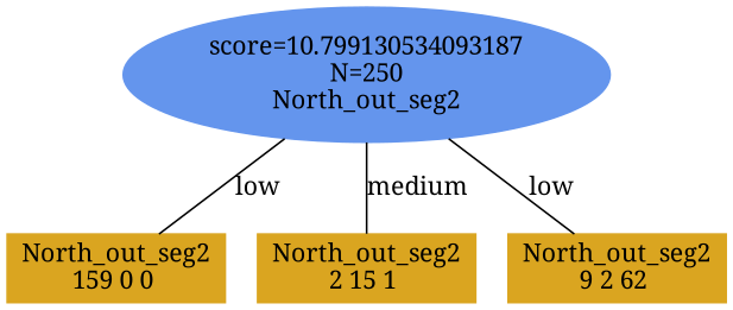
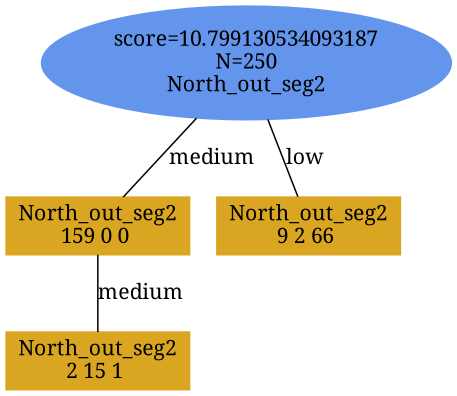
  digraph {
    fontname="Noto Serif"
    node [color=goldenrod fontname="Noto Serif" shape=box style=filled]
    edge [dir=none fontname="Noto Serif"]
    n1 [color=cornflowerblue label="score=10.799130534093187\nN=250\nNorth_out_seg2" shape=ellipse]
    n2 [label="North_out_seg2\n159 0 0 "]
    n3 [label="North_out_seg2\n2 15 1 "]
-   n4 [label="North_out_seg2\n9 2 62 "]
+   n4 [label="North_out_seg2\n9 2 66 "]
    subgraph sub_1 {
      rank=same
      n1
    }
    subgraph sub_2 {
      rank=same
      n2
    }
    subgraph sub_3 {
      rank=same
      n3
    }
    subgraph sub_4 {
      rank=same
      n4
    }
-   n1 -> n2 [label=low]
-   n1 -> n3 [label=medium]
+   n1 -> n2 [label=medium]
+   n2 -> n3 [label=medium]
    n1 -> n4 [label=low]
  }
